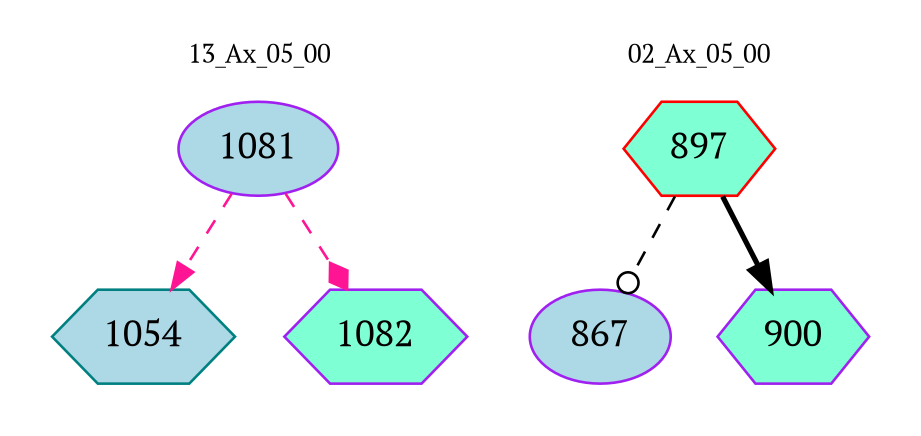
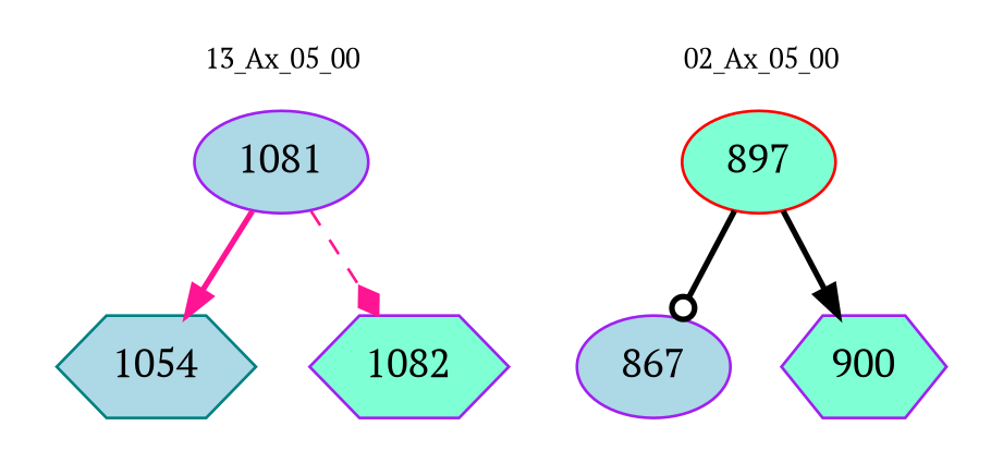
  digraph {
    fontname="PT Serif"
    node [color=purple fillcolor=lightblue fontname="PT Serif" shape=hexagon style=filled]
    edge [arrowhead=normal color=deeppink fontname="PT Serif" style=bold]
    n1 [label=1081 shape=ellipse]
    n2 [color=teal label=1054]
    n3 [fillcolor=aquamarine label=1082]
-   n4 [color=red fillcolor=aquamarine label=897]
+   n4 [color=red fillcolor=aquamarine label=897 shape=ellipse]
    n5 [label=867 shape=ellipse]
    n6 [fillcolor=aquamarine label=900]
    subgraph cluster_1 {
      color=white
      fontsize=10
      label="13_Ax_05_00"
      n1
      n2
      n3
    }
    subgraph cluster_2 {
      color=white
      fontsize=10
      label="02_Ax_05_00"
      n4
      n5
      n6
    }
-   n1 -> n2 [style=dashed]
+   n1 -> n2
    n1 -> n3 [arrowhead=diamond style=dashed]
-   n4 -> n5 [arrowhead=odot color=black style=dashed]
+   n4 -> n5 [arrowhead=odot color=black]
    n4 -> n6 [color=black]
  }
